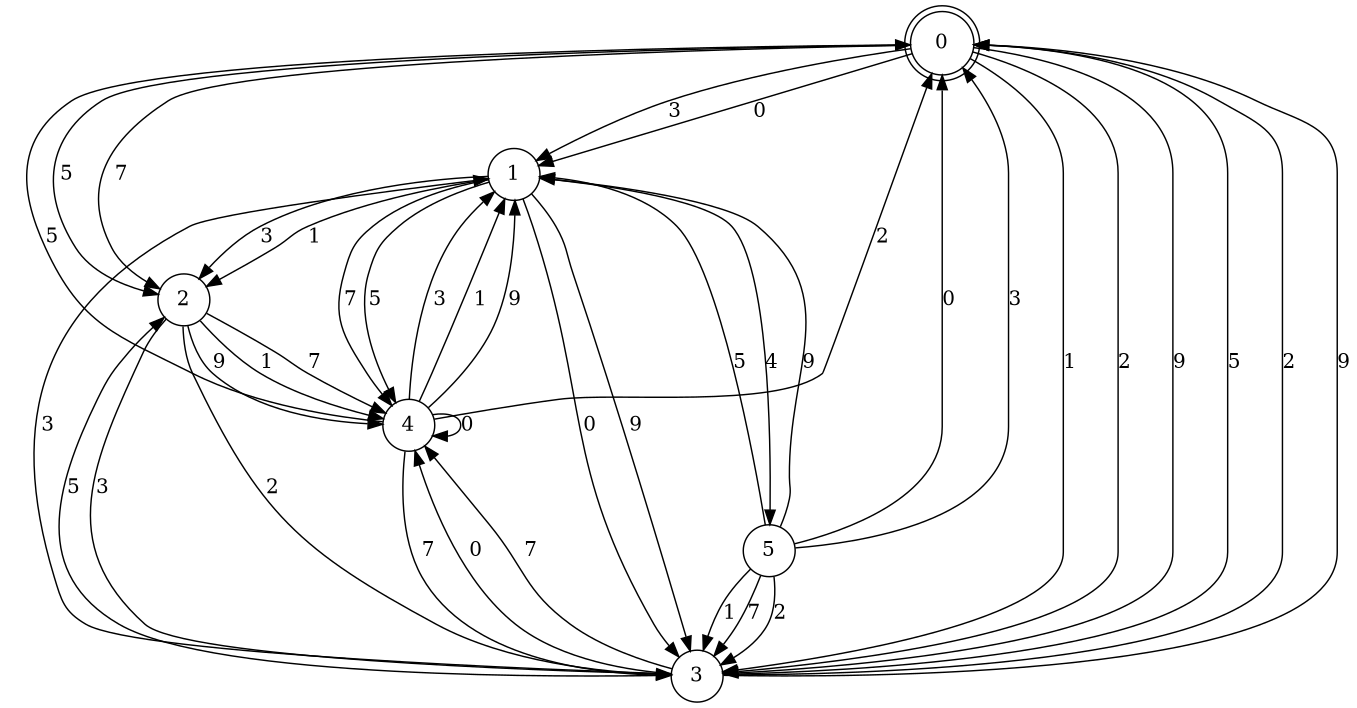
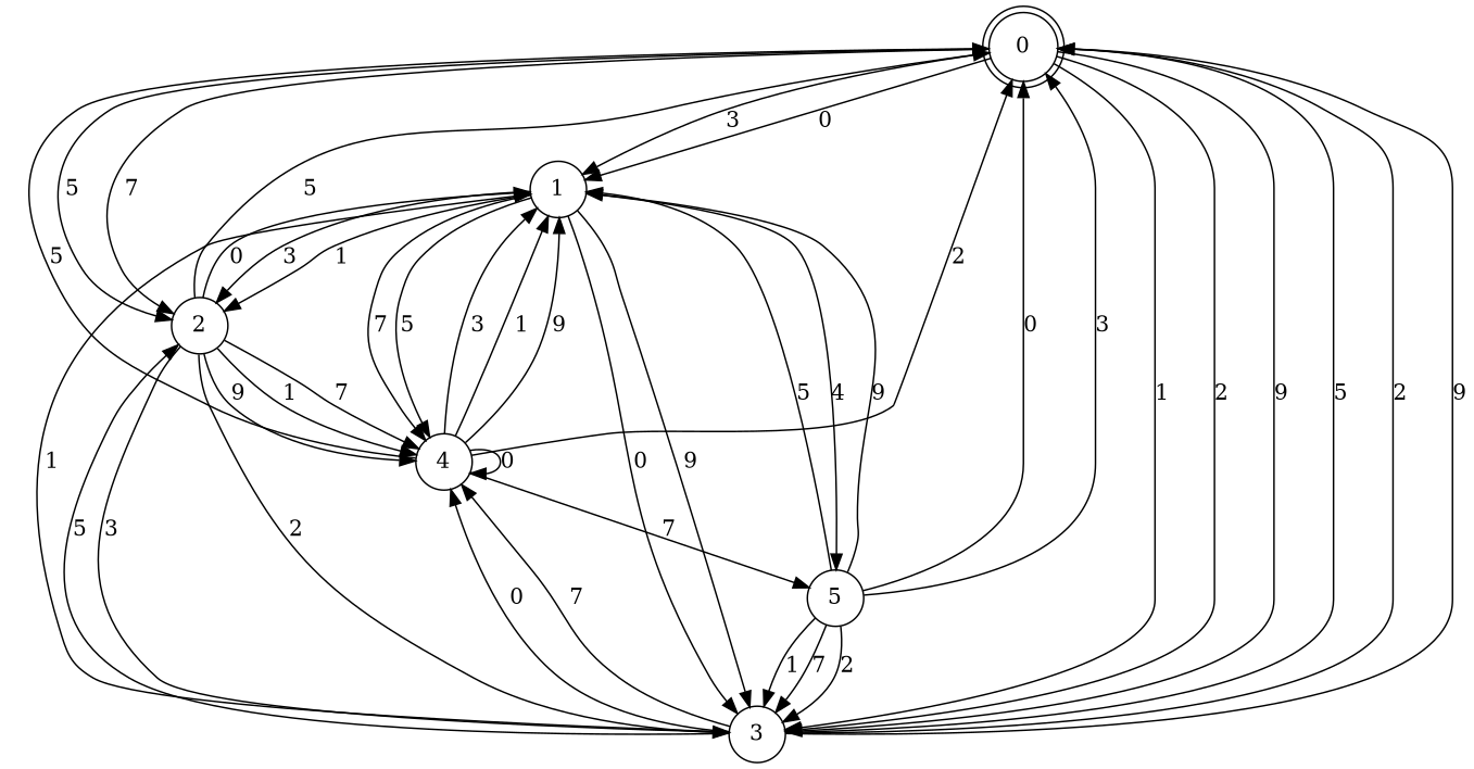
  digraph {
    fontname="DejaVu Serif"
    node [fontname="DejaVu Serif" shape=circle]
    edge [fontname="DejaVu Serif"]
    n1 [label=0 shape=doublecircle]
    n2 [label=1]
    n3 [label=2]
    n4 [label=3]
    n5 [label=4]
    n6 [label=5]
    n1 -> n2 [label=0]
    n1 -> n2 [label=3]
    n1 -> n3 [label=5]
    n1 -> n3 [label=7]
    n1 -> n4 [label=1]
    n1 -> n4 [label=2]
    n1 -> n4 [label=9]
    n2 -> n3 [label=3]
    n2 -> n3 [label=1]
    n2 -> n4 [label=0]
    n2 -> n4 [label=9]
    n2 -> n5 [label=5]
    n2 -> n5 [label=7]
    n2 -> n6 [label=4]
+   n3 -> n1 [label=5]
+   n3 -> n2 [label=0]
    n3 -> n4 [label=3]
    n3 -> n4 [label=2]
    n3 -> n5 [label=1]
    n3 -> n5 [label=7]
    n3 -> n5 [label=9]
    n4 -> n1 [label=5]
    n4 -> n1 [label=2]
    n4 -> n1 [label=9]
-   n4 -> n2 [label=3]
+   n4 -> n2 [label=1]
    n4 -> n3 [label=5]
    n4 -> n5 [label=0]
    n4 -> n5 [label=7]
    n5 -> n1 [label=5]
    n5 -> n1 [label=2]
    n5 -> n2 [label=3]
    n5 -> n2 [label=1]
    n5 -> n2 [label=9]
-   n5 -> n4 [label=7]
+   n5 -> n6 [label=7]
    n5 -> n5 [label=0]
    n6 -> n1 [label=0]
    n6 -> n1 [label=3]
    n6 -> n2 [label=5]
    n6 -> n2 [label=9]
    n6 -> n4 [label=1]
    n6 -> n4 [label=7]
    n6 -> n4 [label=2]
  }
